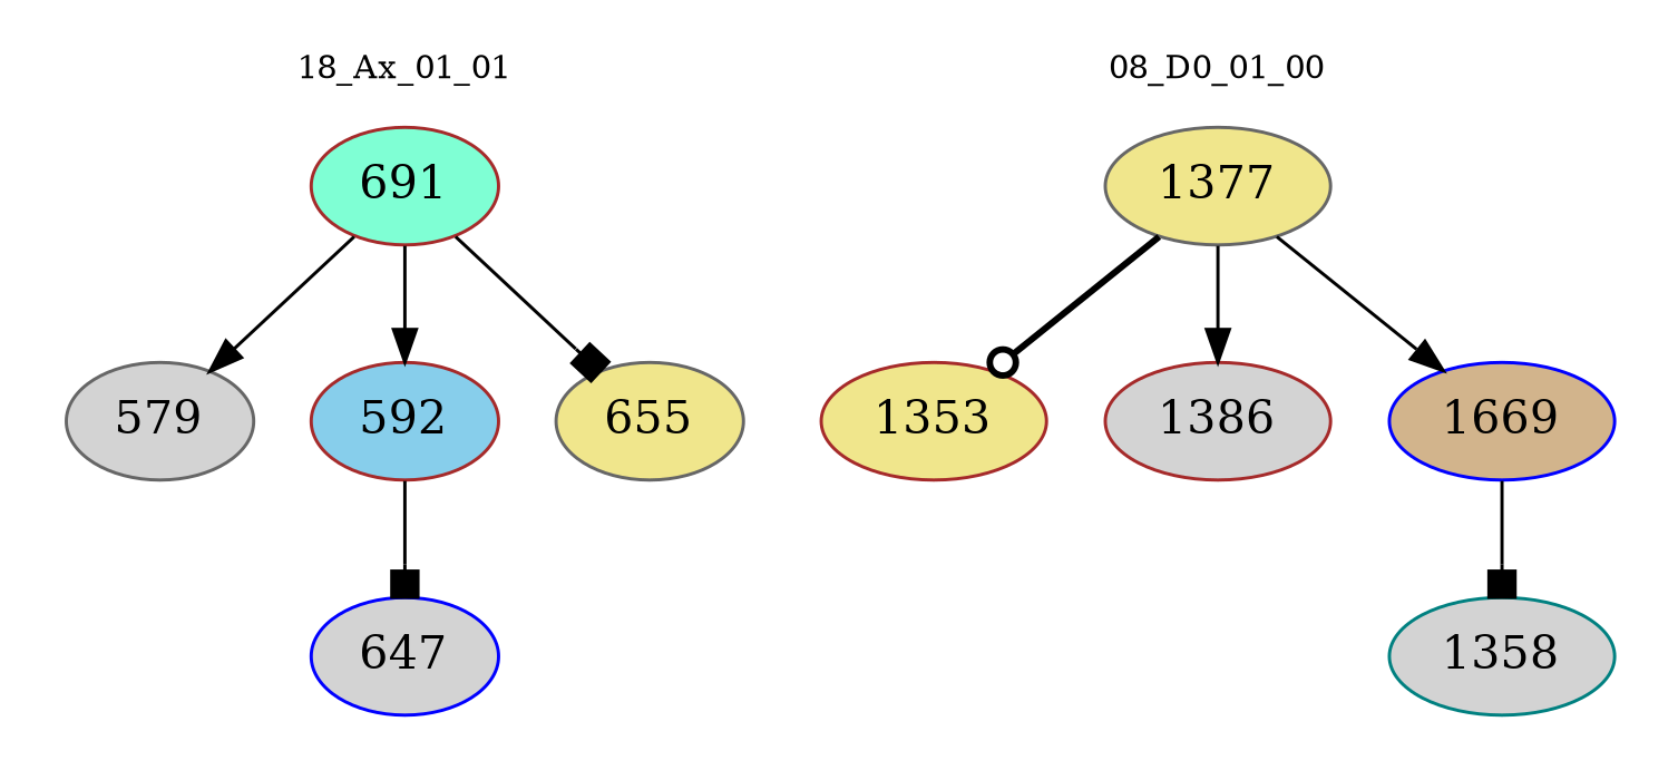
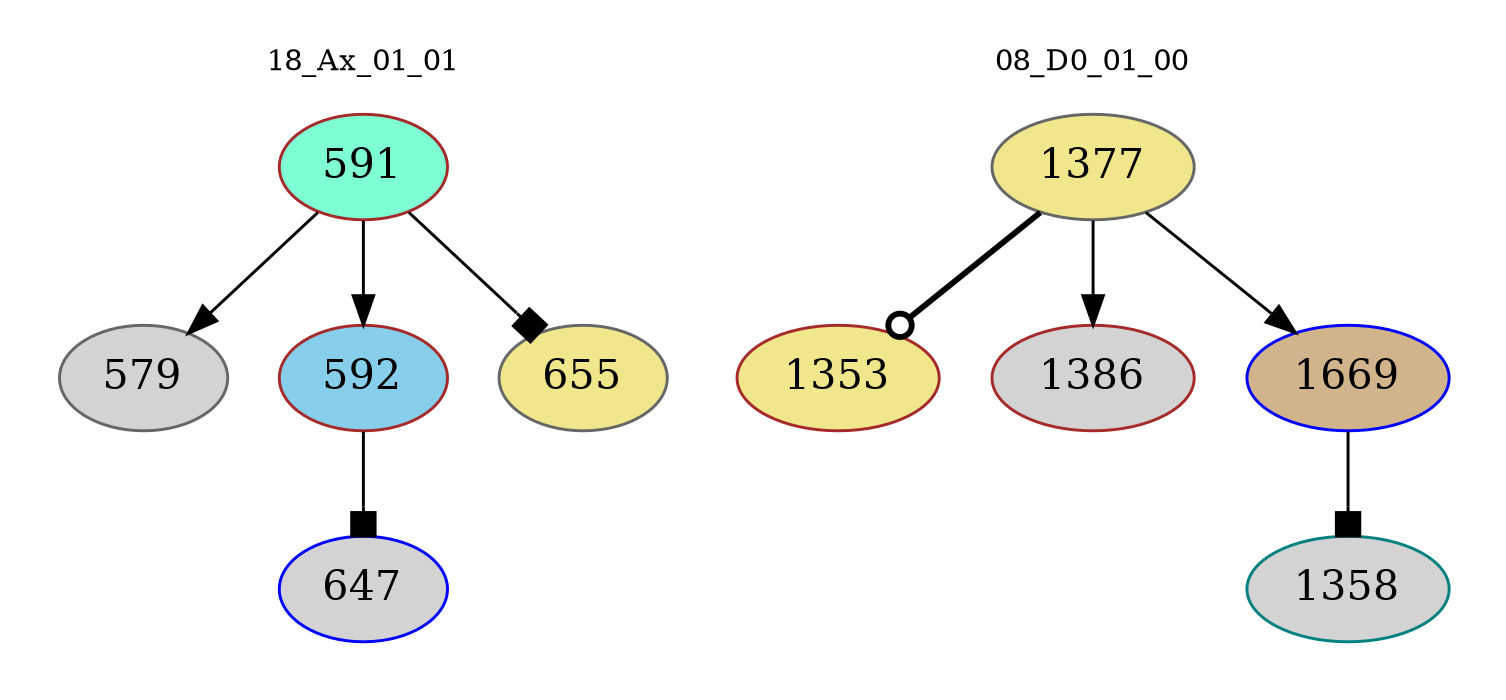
  digraph {
    node [color=brown fillcolor=lightgrey style=filled]
    edge [arrowhead=normal color=black style=solid]
-   n1 [fillcolor=aquamarine label=691]
+   n1 [fillcolor=aquamarine label=591]
    n2 [color=gray40 label=579]
    n3 [fillcolor=skyblue label=592]
    n4 [color=gray40 fillcolor=khaki label=655]
    n5 [color=blue label=647]
    n6 [color=gray40 fillcolor=khaki label=1377]
    n7 [fillcolor=khaki label=1353]
    n8 [label=1386]
    n9 [color=blue fillcolor=tan label=1669]
    n10 [color=teal label=1358]
    subgraph cluster_1 {
      color=white
      fontsize=10
      label="18_Ax_01_01"
      n1
      n2
      n3
      n4
      n5
    }
    subgraph cluster_2 {
      color=white
      fontsize=10
      label="08_D0_01_00"
      n6
      n7
      n8
      n9
      n10
    }
    n1 -> n2
    n1 -> n3
    n1 -> n4 [arrowhead=box]
    n3 -> n5 [arrowhead=box]
    n6 -> n7 [arrowhead=odot style=bold]
    n6 -> n8
    n6 -> n9
    n9 -> n10 [arrowhead=box]
  }
